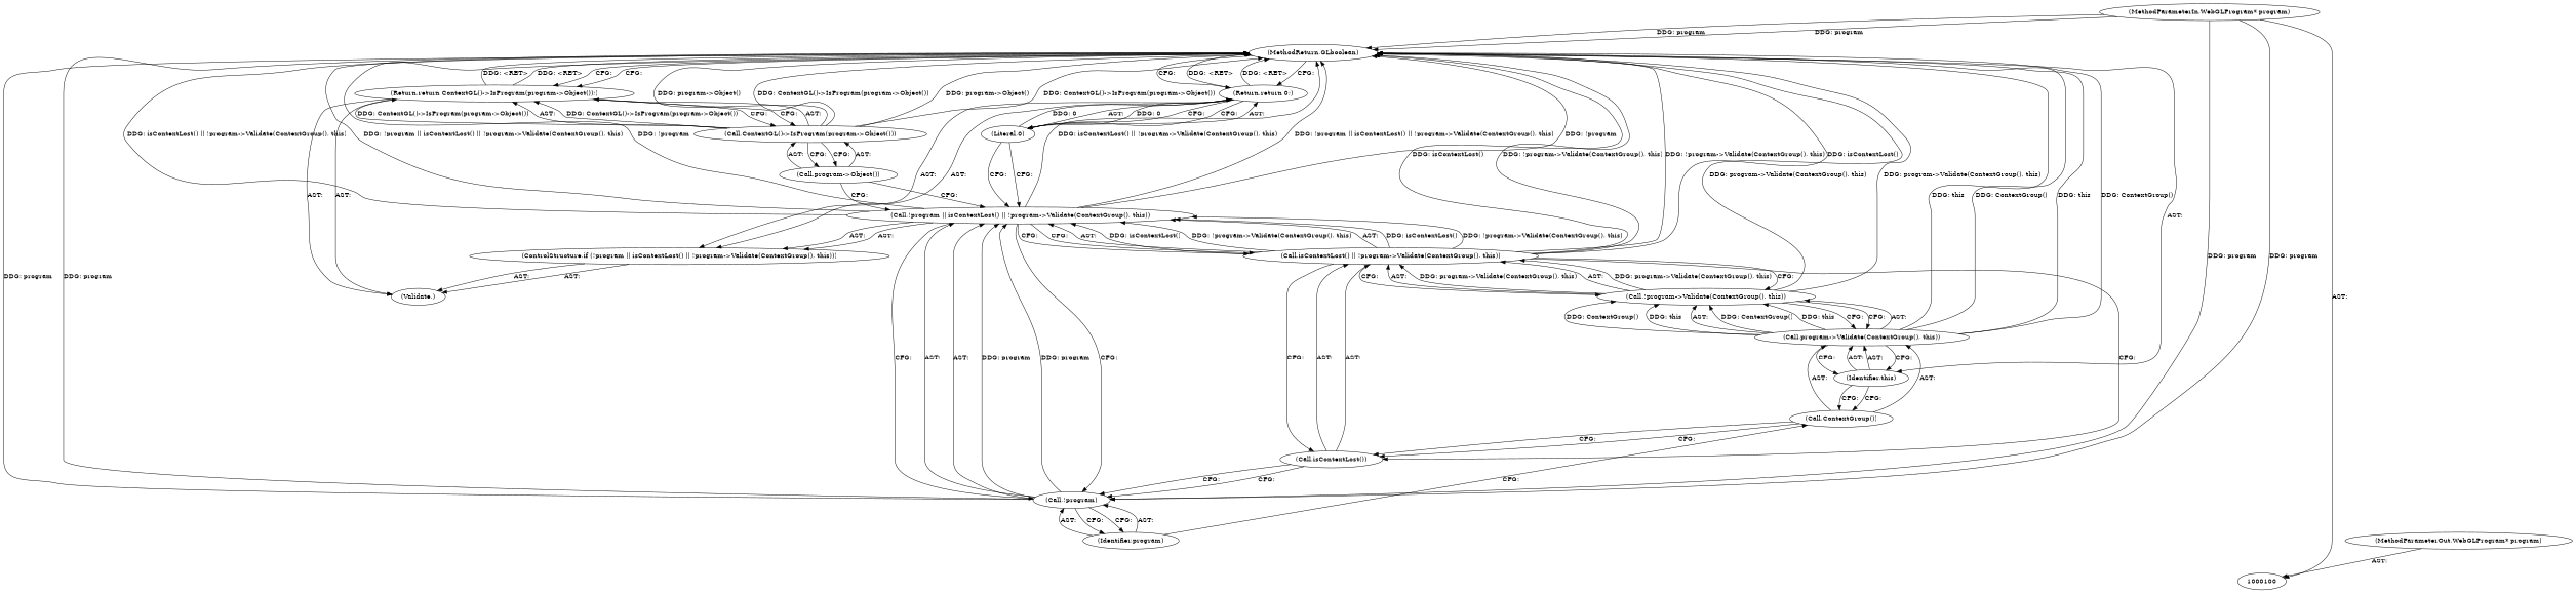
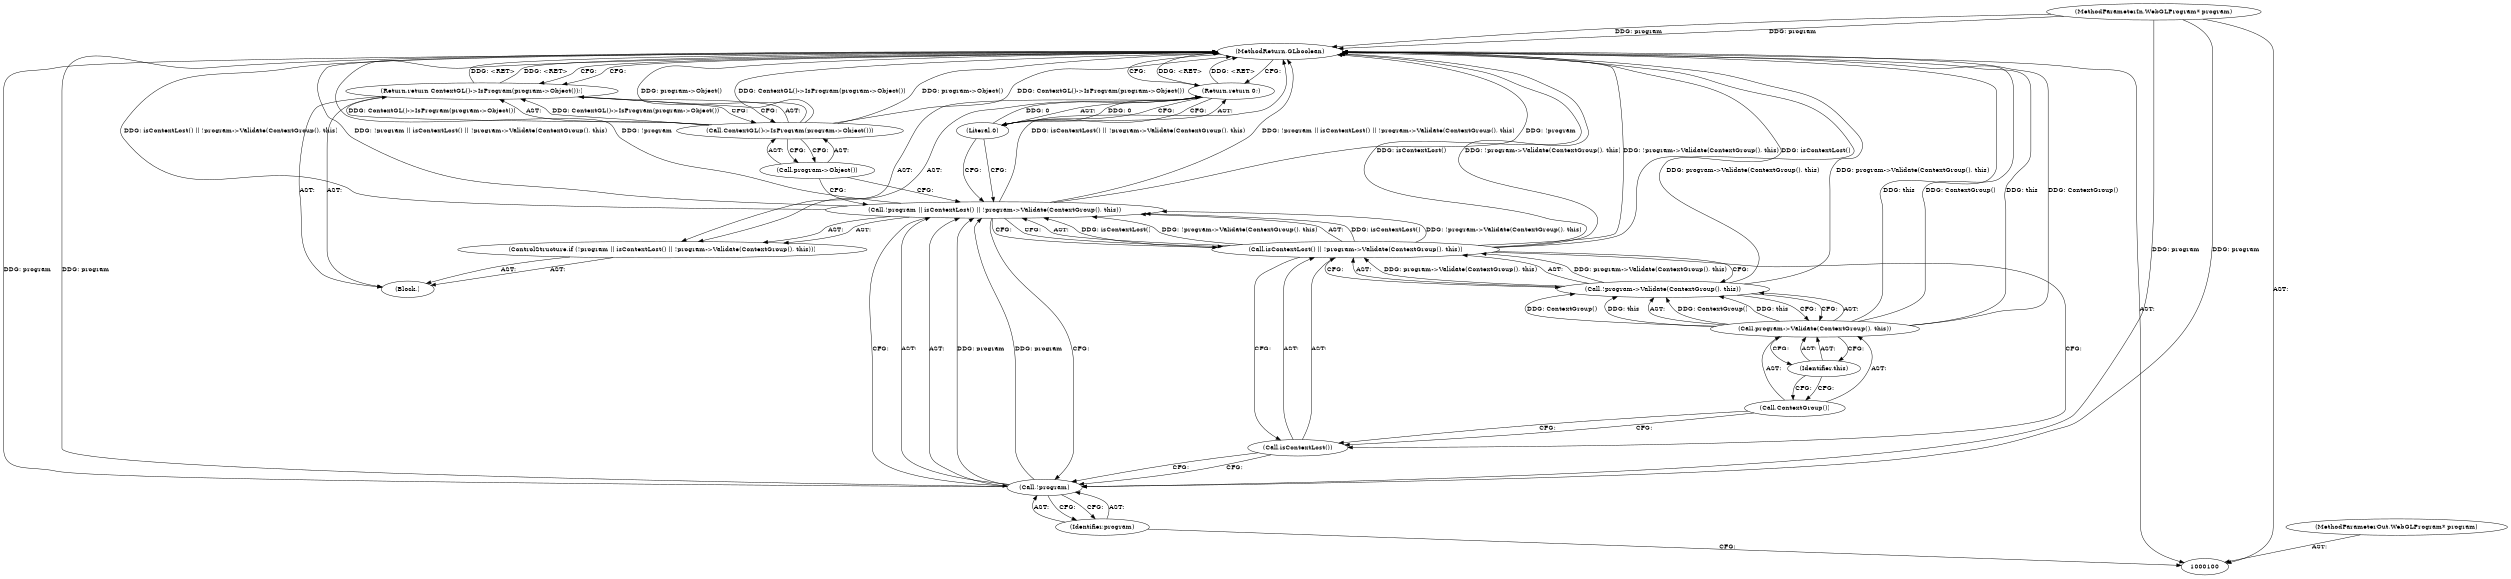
  digraph {
    n1 [label="(MethodReturn,GLboolean)"]
    n2 [label="(Return,return 0;)"]
    n3 [label="(Return,return ContextGL()->IsProgram(program->Object());)"]
    1000100
    n5 [label="(ControlStructure,if (!program || isContextLost() || !program->Validate(ContextGroup(), this)))"]
    n6 [label="(Literal,0)"]
-   n7 [label="(Validate,)"]
+   n7 [label="(Block,)"]
    n8 [label="(Call,ContextGL()->IsProgram(program->Object()))"]
    n9 [label="(MethodParameterIn,WebGLProgram* program)"]
    n10 [label="(Call,!program)"]
    n11 [label="(Call,!program || isContextLost() || !program->Validate(ContextGroup(), this))"]
    n12 [label="(Identifier,program)"]
    n13 [label="(MethodParameterOut,WebGLProgram* program)"]
    n14 [label="(Call,isContextLost() || !program->Validate(ContextGroup(), this))"]
    n15 [label="(Call,isContextLost())"]
    n16 [label="(Call,!program->Validate(ContextGroup(), this))"]
    n17 [label="(Call,program->Validate(ContextGroup(), this))"]
    n18 [label="(Identifier,this)"]
    n19 [label="(Call,ContextGroup())"]
    n20 [label="(Call,program->Object())"]
    n1 -> n2 [label="CFG: "]
    n1 -> n2 [label="CFG: "]
    n1 -> n3 [label="CFG: "]
    n1 -> n3 [label="CFG: "]
-   n1 -> n18 [label="AST: "]
+   n1 -> 1000100 [label="AST: "]
    n2 -> n1 [label="DDG: <RET>"]
    n2 -> n1 [label="DDG: <RET>"]
    n2 -> n5 [label="AST: "]
    n2 -> n5 [label="AST: "]
    n2 -> n6 [label="CFG: "]
    n2 -> n6 [label="CFG: "]
    n3 -> n1 [label="DDG: <RET>"]
    n3 -> n1 [label="DDG: <RET>"]
    n3 -> n7 [label="AST: "]
    n3 -> n7 [label="AST: "]
    n3 -> n8 [label="CFG: "]
    n3 -> n8 [label="CFG: "]
    n5 -> n7 [label="AST: "]
    n5 -> n7 [label="AST: "]
    n6 -> n2 [label="AST: "]
    n6 -> n2 [label="DDG: 0"]
    n6 -> n2 [label="AST: "]
    n6 -> n2 [label="DDG: 0"]
    n6 -> n11 [label="CFG: "]
    n6 -> n11 [label="CFG: "]
    n8 -> n1 [label="DDG: program->Object()"]
    n8 -> n1 [label="DDG: ContextGL()->IsProgram(program->Object())"]
    n8 -> n1 [label="DDG: program->Object()"]
    n8 -> n1 [label="DDG: ContextGL()->IsProgram(program->Object())"]
    n8 -> n3 [label="AST: "]
    n8 -> n3 [label="DDG: ContextGL()->IsProgram(program->Object())"]
    n8 -> n3 [label="AST: "]
    n8 -> n3 [label="DDG: ContextGL()->IsProgram(program->Object())"]
    n8 -> n20 [label="CFG: "]
    n8 -> n20 [label="CFG: "]
    n9 -> n1 [label="DDG: program"]
    n9 -> n1 [label="DDG: program"]
    n9 -> 1000100 [label="AST: "]
    n9 -> n10 [label="DDG: program"]
    n9 -> n10 [label="DDG: program"]
    n10 -> n1 [label="DDG: program"]
    n10 -> n1 [label="DDG: program"]
    n10 -> n11 [label="AST: "]
    n10 -> n11 [label="DDG: program"]
    n10 -> n11 [label="AST: "]
    n10 -> n11 [label="DDG: program"]
    n10 -> n12 [label="CFG: "]
    n10 -> n12 [label="CFG: "]
    n11 -> n1 [label="DDG: isContextLost() || !program->Validate(ContextGroup(), this)"]
    n11 -> n1 [label="DDG: !program || isContextLost() || !program->Validate(ContextGroup(), this)"]
    n11 -> n1 [label="DDG: !program"]
    n11 -> n1 [label="DDG: isContextLost() || !program->Validate(ContextGroup(), this)"]
    n11 -> n1 [label="DDG: !program || isContextLost() || !program->Validate(ContextGroup(), this)"]
    n11 -> n1 [label="DDG: !program"]
    n11 -> n5 [label="AST: "]
    n11 -> n5 [label="AST: "]
    n11 -> n10 [label="CFG: "]
    n11 -> n10 [label="CFG: "]
    n11 -> n14 [label="CFG: "]
    n11 -> n14 [label="CFG: "]
-   n12 -> n19 [label="CFG: "]
+   n12 -> 1000100 [label="CFG: "]
    n12 -> n10 [label="AST: "]
    n12 -> n10 [label="AST: "]
    n13 -> 1000100 [label="AST: "]
    n14 -> n1 [label="DDG: isContextLost()"]
    n14 -> n1 [label="DDG: !program->Validate(ContextGroup(), this)"]
    n14 -> n1 [label="DDG: isContextLost()"]
    n14 -> n1 [label="DDG: !program->Validate(ContextGroup(), this)"]
    n14 -> n11 [label="AST: "]
    n14 -> n11 [label="DDG: isContextLost()"]
    n14 -> n11 [label="DDG: !program->Validate(ContextGroup(), this)"]
    n14 -> n11 [label="AST: "]
    n14 -> n11 [label="DDG: isContextLost()"]
    n14 -> n11 [label="DDG: !program->Validate(ContextGroup(), this)"]
    n14 -> n15 [label="CFG: "]
    n14 -> n15 [label="CFG: "]
    n14 -> n16 [label="CFG: "]
    n14 -> n16 [label="CFG: "]
    n15 -> n10 [label="CFG: "]
    n15 -> n10 [label="CFG: "]
    n15 -> n14 [label="AST: "]
    n15 -> n14 [label="AST: "]
    n16 -> n1 [label="DDG: program->Validate(ContextGroup(), this)"]
    n16 -> n1 [label="DDG: program->Validate(ContextGroup(), this)"]
    n16 -> n14 [label="AST: "]
    n16 -> n14 [label="DDG: program->Validate(ContextGroup(), this)"]
    n16 -> n14 [label="AST: "]
    n16 -> n14 [label="DDG: program->Validate(ContextGroup(), this)"]
    n16 -> n17 [label="CFG: "]
    n16 -> n17 [label="CFG: "]
    n17 -> n1 [label="DDG: this"]
    n17 -> n1 [label="DDG: ContextGroup()"]
    n17 -> n1 [label="DDG: this"]
    n17 -> n1 [label="DDG: ContextGroup()"]
    n17 -> n16 [label="AST: "]
    n17 -> n16 [label="DDG: ContextGroup()"]
    n17 -> n16 [label="DDG: this"]
    n17 -> n16 [label="AST: "]
    n17 -> n16 [label="DDG: ContextGroup()"]
    n17 -> n16 [label="DDG: this"]
    n17 -> n18 [label="CFG: "]
    n17 -> n18 [label="CFG: "]
    n18 -> n17 [label="AST: "]
    n18 -> n17 [label="AST: "]
    n18 -> n19 [label="CFG: "]
    n18 -> n19 [label="CFG: "]
    n19 -> n15 [label="CFG: "]
    n19 -> n15 [label="CFG: "]
    n19 -> n17 [label="AST: "]
    n19 -> n17 [label="AST: "]
    n20 -> n8 [label="AST: "]
    n20 -> n8 [label="AST: "]
    n20 -> n11 [label="CFG: "]
    n20 -> n11 [label="CFG: "]
  }
